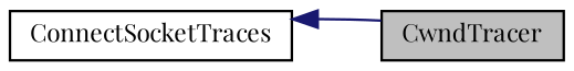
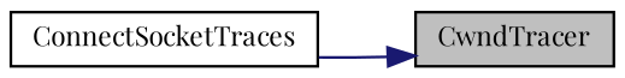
  digraph {
    rankdir=RL
    fontname="Playfair Display"
    node [color=black fontname="Playfair Display" fontsize=10 shape=record style=filled]
    n1 [fillcolor=grey75 fontcolor=black height=0.2 label=CwndTracer width=0.4]
    n2 [fillcolor=white height=0.2 label=ConnectSocketTraces width=0.4]
-   n2 -> n1 [color=midnightblue dir=back fontname="Playfair Display" fontsize=10 labelfontname=Helvetica labelfontsize=10 style=solid]
+   n1 -> n2 [color=midnightblue dir=back fontname="Playfair Display" fontsize=10 labelfontname=Helvetica labelfontsize=10 style=solid]
  }
